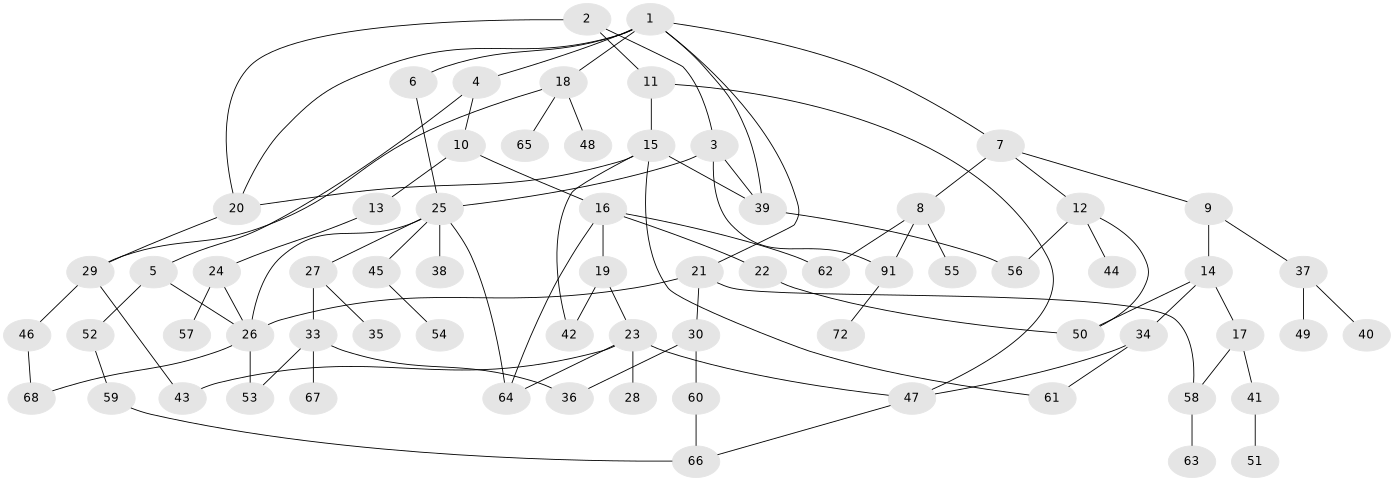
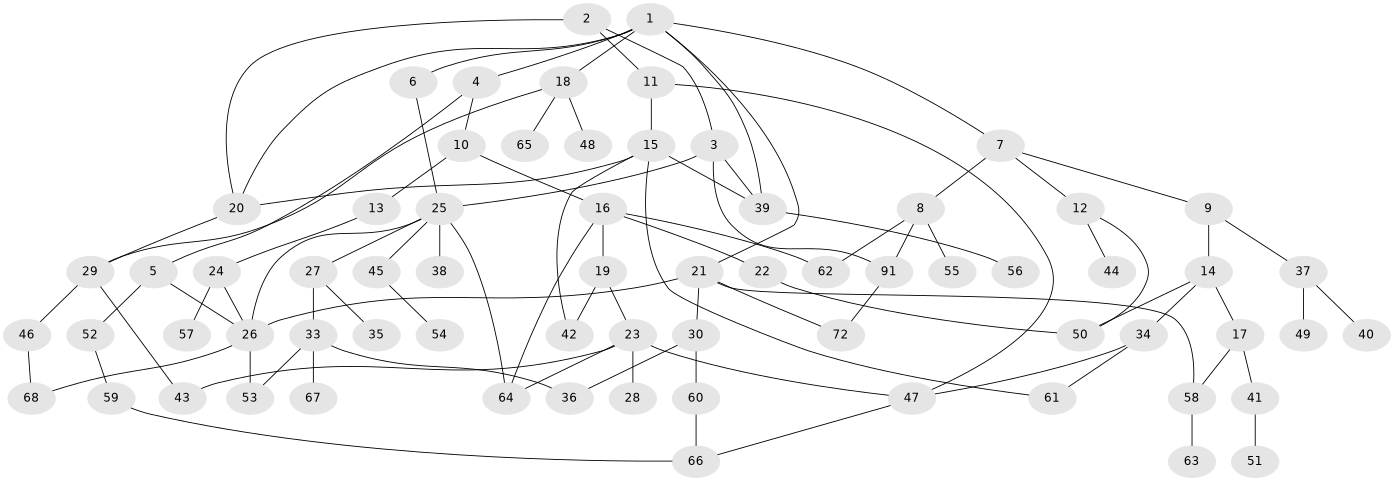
  graph {
    fontname="DejaVu Sans"
    node [color=gray90 fontname="DejaVu Sans" style=filled]
    edge [fontname="DejaVu Sans"]
    1
    4
    6
    7
    18
    20
    21
    39
    2
    3
    11
    5
    10
    25
    8
    9
    12
    29
    48
    65
    26
    58
    30
    n24 [label=72]
    56
    n26 [label=91]
    15
    47
    64
    27
    38
    45
    52
    13
    16
    53
    68
    59
    55
    62
    14
    37
    44
    50
    17
    34
    40
    49
    24
    19
    22
    42
    61
    66
    57
    41
    23
    51
    63
    43
    46
    28
    36
    60
    33
    35
    54
    67
    1 -- 4
    1 -- 6
    1 -- 7
    1 -- 18
    1 -- 20
    1 -- 21
    1 -- 39
    4 -- 5
    4 -- 10
    6 -- 25
    7 -- 8
    7 -- 9
    7 -- 12
    18 -- 29
    18 -- 48
    18 -- 65
    20 -- 29
    21 -- 26
    21 -- 58
    21 -- 30
+   21 -- n24
    39 -- 56
    2 -- 20
    2 -- 3
    2 -- 11
    3 -- 39
    3 -- 25
    3 -- n26
    11 -- 15
    11 -- 47
    5 -- 26
    5 -- 52
    10 -- 13
    10 -- 16
    25 -- 26
    25 -- 64
    25 -- 27
    25 -- 38
    25 -- 45
    8 -- n26
    8 -- 55
    8 -- 62
    9 -- 14
    9 -- 37
-   12 -- 56
    12 -- 44
    12 -- 50
    29 -- 43
    29 -- 46
    26 -- 53
    26 -- 68
    58 -- 63
    30 -- 36
    30 -- 60
    n26 -- n24
    15 -- 20
    15 -- 39
    15 -- 42
    15 -- 61
    47 -- 66
    27 -- 33
    27 -- 35
    45 -- 54
    52 -- 59
    13 -- 24
    16 -- 64
    16 -- 62
    16 -- 19
    16 -- 22
    59 -- 66
    14 -- 50
    14 -- 17
    14 -- 34
    37 -- 40
    37 -- 49
    17 -- 58
    17 -- 41
    34 -- 47
    34 -- 61
    24 -- 26
    24 -- 57
    19 -- 42
    19 -- 23
    22 -- 50
    41 -- 51
    23 -- 47
    23 -- 64
    23 -- 43
    23 -- 28
    46 -- 68
    60 -- 66
    33 -- 53
    33 -- 36
    33 -- 67
  }
